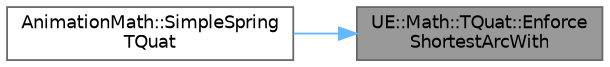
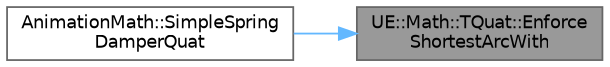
  digraph {
    rankdir=RL
    node [fontname=Helvetica fontsize=10 shape=box style=filled]
    n1 [color=gray40 fillcolor=grey60 fontcolor=black height=0.2 label="UE::Math::TQuat::Enforce\lShortestArcWith" width=0.4]
-   n2 [color=grey40 fillcolor=white height=0.2 label="AnimationMath::SimpleSpring\lTQuat" width=0.4]
+   n2 [color=grey40 fillcolor=white height=0.2 label="AnimationMath::SimpleSpring\lDamperQuat" width=0.4]
    n1 -> n2 [color=steelblue1 dir=back fontname=Helvetica fontsize=10 labelfontname=Helvetica labelfontsize=10 style=solid]
  }
